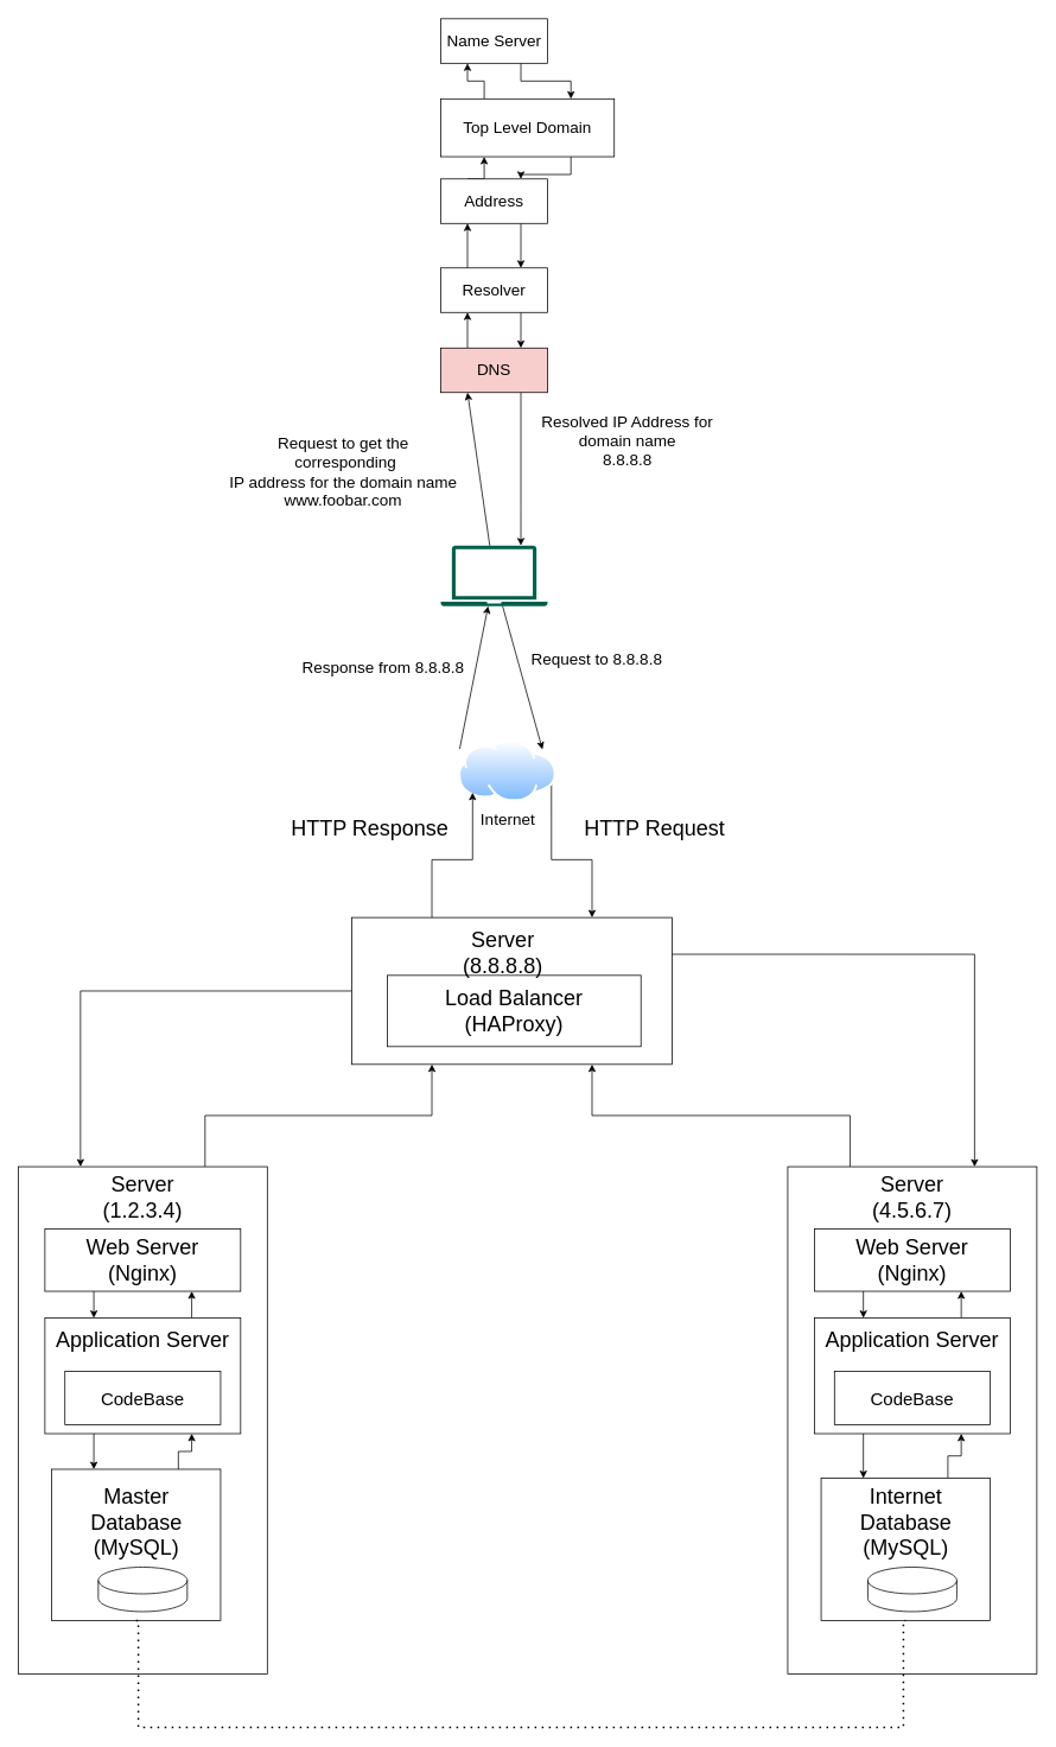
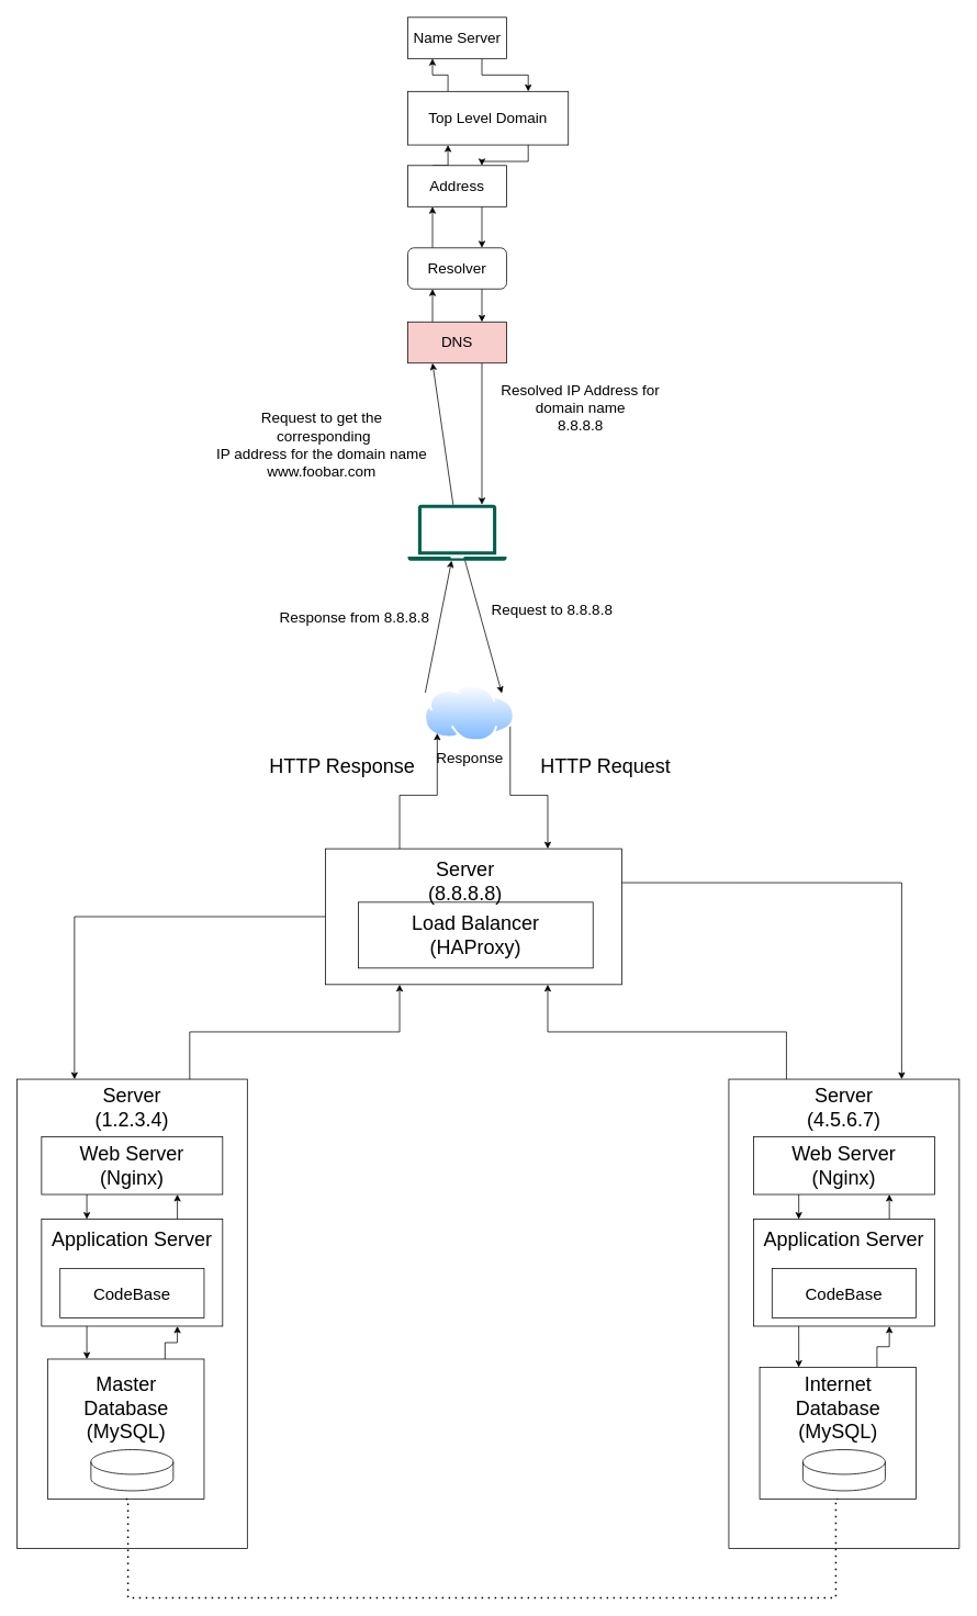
  <mxCell id="0" />
  <mxCell id="1" parent="0" />
  <mxCell id="2" value="" style="sketch=0;pointerEvents=1;shadow=0;dashed=0;html=1;strokeColor=none;fillColor=#005F4B;labelPosition=center;verticalLabelPosition=bottom;verticalAlign=top;align=center;outlineConnect=0;shape=mxgraph.veeam2.laptop;" vertex="1" parent="1"><mxGeometry x="495" y="612" width="120" height="68" as="geometry" /></mxCell>
  <mxCell id="3" style="edgeStyle=orthogonalEdgeStyle;rounded=0;orthogonalLoop=1;jettySize=auto;html=1;exitX=1;exitY=0.75;exitDx=0;exitDy=0;entryX=0.75;entryY=0;entryDx=0;entryDy=0;fontSize=24;" edge="1" parent="1" source="4" target="63"><mxGeometry relative="1" as="geometry" /></mxCell>
- <mxCell id="4" value="&lt;font style=&quot;font-size: 18px;&quot;&gt;Internet&lt;/font&gt;" style="aspect=fixed;perimeter=ellipsePerimeter;html=1;align=center;shadow=0;dashed=0;spacingTop=3;image;image=img/lib/active_directory/internet_cloud.svg;" vertex="1" parent="1"><mxGeometry x="515" y="830.7" width="110" height="69.3" as="geometry" /></mxCell>
+ <mxCell id="4" value="&lt;font style=&quot;font-size: 18px;&quot;&gt;Response&lt;/font&gt;" style="aspect=fixed;perimeter=ellipsePerimeter;html=1;align=center;shadow=0;dashed=0;spacingTop=3;image;image=img/lib/active_directory/internet_cloud.svg;" vertex="1" parent="1"><mxGeometry x="515" y="830.7" width="110" height="69.3" as="geometry" /></mxCell>
  <mxCell id="5" style="edgeStyle=orthogonalEdgeStyle;rounded=0;orthogonalLoop=1;jettySize=auto;html=1;exitX=0.75;exitY=0;exitDx=0;exitDy=0;entryX=0.25;entryY=1;entryDx=0;entryDy=0;fontSize=24;" edge="1" parent="1" source="6" target="63"><mxGeometry relative="1" as="geometry" /></mxCell>
  <mxCell id="6" value="" style="rounded=0;whiteSpace=wrap;html=1;" vertex="1" parent="1"><mxGeometry x="20" y="1310" width="280" height="570" as="geometry" /></mxCell>
  <mxCell id="7" style="edgeStyle=orthogonalEdgeStyle;rounded=0;orthogonalLoop=1;jettySize=auto;html=1;exitX=0.25;exitY=1;exitDx=0;exitDy=0;entryX=0.25;entryY=0;entryDx=0;entryDy=0;fontSize=24;" edge="1" parent="1" source="8" target="11"><mxGeometry relative="1" as="geometry" /></mxCell>
  <mxCell id="8" value="" style="rounded=0;whiteSpace=wrap;html=1;" vertex="1" parent="1"><mxGeometry x="50" y="1380" width="220" height="70" as="geometry" /></mxCell>
  <mxCell id="9" style="edgeStyle=orthogonalEdgeStyle;rounded=0;orthogonalLoop=1;jettySize=auto;html=1;exitX=0.75;exitY=0;exitDx=0;exitDy=0;entryX=0.75;entryY=1;entryDx=0;entryDy=0;fontSize=24;" edge="1" parent="1" source="11" target="8"><mxGeometry relative="1" as="geometry" /></mxCell>
  <mxCell id="10" style="edgeStyle=orthogonalEdgeStyle;rounded=0;orthogonalLoop=1;jettySize=auto;html=1;exitX=0.25;exitY=1;exitDx=0;exitDy=0;entryX=0.25;entryY=0;entryDx=0;entryDy=0;fontSize=24;" edge="1" parent="1" source="11" target="13"><mxGeometry relative="1" as="geometry" /></mxCell>
  <mxCell id="11" value="" style="rounded=0;whiteSpace=wrap;html=1;" vertex="1" parent="1"><mxGeometry x="50" y="1480" width="220" height="130" as="geometry" /></mxCell>
  <mxCell id="12" style="edgeStyle=orthogonalEdgeStyle;rounded=0;orthogonalLoop=1;jettySize=auto;html=1;exitX=0.75;exitY=0;exitDx=0;exitDy=0;entryX=0.75;entryY=1;entryDx=0;entryDy=0;fontSize=24;" edge="1" parent="1" source="13" target="11"><mxGeometry relative="1" as="geometry" /></mxCell>
  <mxCell id="13" value="" style="rounded=0;whiteSpace=wrap;html=1;" vertex="1" parent="1"><mxGeometry x="57.5" y="1650" width="190" height="170" as="geometry" /></mxCell>
  <mxCell id="14" value="" style="rounded=0;whiteSpace=wrap;html=1;" vertex="1" parent="1"><mxGeometry x="72.5" y="1540" width="175" height="60" as="geometry" /></mxCell>
  <mxCell id="15" value="Server&lt;br&gt;(1.2.3.4)" style="text;html=1;strokeColor=none;fillColor=none;align=center;verticalAlign=middle;whiteSpace=wrap;rounded=0;strokeWidth=7;fontSize=24;" vertex="1" parent="1"><mxGeometry x="90" y="1330" width="140" height="30" as="geometry" /></mxCell>
  <mxCell id="16" value="Web Server&lt;br&gt;(Nginx)" style="text;html=1;strokeColor=none;fillColor=none;align=center;verticalAlign=middle;whiteSpace=wrap;rounded=0;strokeWidth=7;fontSize=24;" vertex="1" parent="1"><mxGeometry x="60" y="1410" width="200" height="10" as="geometry" /></mxCell>
  <mxCell id="17" value="Application Server" style="text;html=1;strokeColor=none;fillColor=none;align=center;verticalAlign=middle;whiteSpace=wrap;rounded=0;strokeWidth=7;fontSize=24;" vertex="1" parent="1"><mxGeometry x="60" y="1490" width="200" height="30" as="geometry" /></mxCell>
  <mxCell id="18" value="CodeBase" style="text;html=1;strokeColor=none;fillColor=none;align=center;verticalAlign=middle;whiteSpace=wrap;rounded=0;strokeWidth=7;fontSize=20;" vertex="1" parent="1"><mxGeometry x="60" y="1555" width="200" height="30" as="geometry" /></mxCell>
  <mxCell id="19" value="Master&lt;br&gt;Database&lt;br&gt;(MySQL)" style="text;html=1;strokeColor=none;fillColor=none;align=center;verticalAlign=middle;whiteSpace=wrap;rounded=0;strokeWidth=7;fontSize=24;" vertex="1" parent="1"><mxGeometry x="52.5" y="1670" width="200" height="80" as="geometry" /></mxCell>
  <mxCell id="20" value="" style="endArrow=classic;html=1;rounded=0;fontSize=18;entryX=1;entryY=0;entryDx=0;entryDy=0;" edge="1" parent="1" source="2" target="4"><mxGeometry width="50" height="50" relative="1" as="geometry"><mxPoint x="685" y="659" as="sourcePoint" /><mxPoint x="725" y="630" as="targetPoint" /></mxGeometry></mxCell>
  <mxCell id="21" value="" style="endArrow=classic;html=1;rounded=0;fontSize=18;exitX=0.011;exitY=0.14;exitDx=0;exitDy=0;exitPerimeter=0;" edge="1" parent="1" source="4" target="2"><mxGeometry width="50" height="50" relative="1" as="geometry"><mxPoint x="945" y="700" as="sourcePoint" /><mxPoint x="995" y="650" as="targetPoint" /></mxGeometry></mxCell>
  <mxCell id="22" style="edgeStyle=orthogonalEdgeStyle;rounded=0;orthogonalLoop=1;jettySize=auto;html=1;exitX=0.25;exitY=0;exitDx=0;exitDy=0;entryX=0.25;entryY=1;entryDx=0;entryDy=0;fontSize=18;" edge="1" parent="1" source="24" target="27"><mxGeometry relative="1" as="geometry" /></mxCell>
  <mxCell id="23" style="edgeStyle=orthogonalEdgeStyle;rounded=0;orthogonalLoop=1;jettySize=auto;html=1;exitX=0.75;exitY=1;exitDx=0;exitDy=0;fontSize=18;entryX=0.75;entryY=0;entryDx=0;entryDy=0;" edge="1" parent="1" source="24" target="35"><mxGeometry relative="1" as="geometry" /></mxCell>
- <mxCell id="24" value="Resolver" style="rounded=0;whiteSpace=wrap;html=1;strokeWidth=1;fontSize=18;" vertex="1" parent="1"><mxGeometry x="495" y="300" width="120" height="50" as="geometry" /></mxCell>
+ <mxCell id="24" value="Resolver" style="whiteSpace=wrap;html=1;strokeWidth=1;fontSize=18;rounded=1;" vertex="1" parent="1"><mxGeometry x="495" y="300" width="120" height="50" as="geometry" /></mxCell>
  <mxCell id="25" style="edgeStyle=orthogonalEdgeStyle;rounded=0;orthogonalLoop=1;jettySize=auto;html=1;exitX=0.25;exitY=0;exitDx=0;exitDy=0;entryX=0.25;entryY=1;entryDx=0;entryDy=0;fontSize=18;" edge="1" parent="1" source="27" target="30"><mxGeometry relative="1" as="geometry" /></mxCell>
  <mxCell id="26" style="edgeStyle=orthogonalEdgeStyle;rounded=0;orthogonalLoop=1;jettySize=auto;html=1;exitX=0.75;exitY=1;exitDx=0;exitDy=0;entryX=0.75;entryY=0;entryDx=0;entryDy=0;fontSize=18;" edge="1" parent="1" source="27" target="24"><mxGeometry relative="1" as="geometry" /></mxCell>
  <mxCell id="27" value="Address" style="rounded=0;whiteSpace=wrap;html=1;strokeWidth=1;fontSize=18;" vertex="1" parent="1"><mxGeometry x="495" y="200" width="120" height="50" as="geometry" /></mxCell>
  <mxCell id="28" style="edgeStyle=orthogonalEdgeStyle;rounded=0;orthogonalLoop=1;jettySize=auto;html=1;exitX=0.25;exitY=0;exitDx=0;exitDy=0;entryX=0.25;entryY=1;entryDx=0;entryDy=0;fontSize=18;" edge="1" parent="1" source="30" target="32"><mxGeometry relative="1" as="geometry" /></mxCell>
  <mxCell id="29" style="edgeStyle=orthogonalEdgeStyle;rounded=0;orthogonalLoop=1;jettySize=auto;html=1;exitX=0.75;exitY=1;exitDx=0;exitDy=0;entryX=0.75;entryY=0;entryDx=0;entryDy=0;fontSize=18;" edge="1" parent="1" source="30" target="27"><mxGeometry relative="1" as="geometry" /></mxCell>
  <mxCell id="30" value="Top Level Domain" style="rounded=0;whiteSpace=wrap;html=1;strokeWidth=1;fontSize=18;" vertex="1" parent="1"><mxGeometry x="495" y="110" width="195" height="65" as="geometry" /></mxCell>
  <mxCell id="31" style="edgeStyle=orthogonalEdgeStyle;rounded=0;orthogonalLoop=1;jettySize=auto;html=1;exitX=0.75;exitY=1;exitDx=0;exitDy=0;entryX=0.75;entryY=0;entryDx=0;entryDy=0;fontSize=18;" edge="1" parent="1" source="32" target="30"><mxGeometry relative="1" as="geometry" /></mxCell>
  <mxCell id="32" value="Name Server" style="rounded=0;whiteSpace=wrap;html=1;strokeWidth=1;fontSize=18;" vertex="1" parent="1"><mxGeometry x="495" y="20" width="120" height="50" as="geometry" /></mxCell>
  <mxCell id="33" style="edgeStyle=orthogonalEdgeStyle;rounded=0;orthogonalLoop=1;jettySize=auto;html=1;exitX=0.25;exitY=0;exitDx=0;exitDy=0;entryX=0.25;entryY=1;entryDx=0;entryDy=0;fontSize=18;" edge="1" parent="1" source="35" target="24"><mxGeometry relative="1" as="geometry" /></mxCell>
  <mxCell id="34" style="edgeStyle=orthogonalEdgeStyle;rounded=0;orthogonalLoop=1;jettySize=auto;html=1;exitX=0.75;exitY=1;exitDx=0;exitDy=0;fontSize=18;" edge="1" parent="1" source="35" target="2"><mxGeometry relative="1" as="geometry"><Array as="points"><mxPoint x="585" y="570" /><mxPoint x="585" y="570" /></Array></mxGeometry></mxCell>
  <mxCell id="35" value="DNS" style="rounded=0;whiteSpace=wrap;html=1;strokeWidth=1;fontSize=18;fillColor=#f8cecc;" vertex="1" parent="1"><mxGeometry x="495" y="390" width="120" height="50" as="geometry" /></mxCell>
  <mxCell id="36" value="" style="endArrow=classic;html=1;rounded=0;fontSize=18;entryX=0.25;entryY=1;entryDx=0;entryDy=0;" edge="1" parent="1" source="2" target="35"><mxGeometry width="50" height="50" relative="1" as="geometry"><mxPoint x="675" y="600" as="sourcePoint" /><mxPoint x="525" y="560" as="targetPoint" /></mxGeometry></mxCell>
  <mxCell id="37" value="Resolved IP Address for domain name&lt;br&gt;8.8.8.8" style="text;html=1;strokeColor=none;fillColor=none;align=center;verticalAlign=middle;whiteSpace=wrap;rounded=0;strokeWidth=1;fontSize=18;" vertex="1" parent="1"><mxGeometry x="605" y="455" width="200" height="80" as="geometry" /></mxCell>
- <mxCell id="38" value="Request to get the&lt;br&gt;&amp;nbsp;corresponding &lt;br&gt;IP address for the domain name&lt;br&gt;www.foobar.com" style="text;html=1;align=center;verticalAlign=middle;resizable=0;points=[];autosize=1;strokeColor=none;fillColor=none;fontSize=18;" vertex="1" parent="1"><mxGeometry x="245" y="480" width="280" height="100" as="geometry" /></mxCell>
+ <mxCell id="38" value="Request to get the&lt;br&gt;&amp;nbsp;corresponding &lt;br&gt;IP address for the domain name&lt;br&gt;www.foobar.com" style="text;html=1;align=center;verticalAlign=middle;resizable=0;points=[];autosize=1;strokeColor=none;fillColor=none;fontSize=18;" vertex="1" parent="1"><mxGeometry x="250" y="490" width="280" height="100" as="geometry" /></mxCell>
  <mxCell id="39" value="Response from 8.8.8.8" style="text;html=1;align=center;verticalAlign=middle;resizable=0;points=[];autosize=1;strokeColor=none;fillColor=none;fontSize=18;" vertex="1" parent="1"><mxGeometry x="325" y="730" width="210" height="40" as="geometry" /></mxCell>
  <mxCell id="40" value="Request to 8.8.8.8" style="text;html=1;align=center;verticalAlign=middle;resizable=0;points=[];autosize=1;strokeColor=none;fillColor=none;fontSize=18;" vertex="1" parent="1"><mxGeometry x="585" y="720" width="170" height="40" as="geometry" /></mxCell>
  <mxCell id="41" value="&lt;font style=&quot;font-size: 24px;&quot;&gt;HTTP Request&lt;/font&gt;" style="text;html=1;align=center;verticalAlign=middle;resizable=0;points=[];autosize=1;strokeColor=none;fillColor=none;" vertex="1" parent="1"><mxGeometry x="645" y="910" width="180" height="40" as="geometry" /></mxCell>
  <mxCell id="42" value="&lt;font style=&quot;font-size: 24px;&quot;&gt;HTTP Response&lt;/font&gt;" style="text;html=1;align=center;verticalAlign=middle;resizable=0;points=[];autosize=1;strokeColor=none;fillColor=none;" vertex="1" parent="1"><mxGeometry x="315" y="910" width="200" height="40" as="geometry" /></mxCell>
  <mxCell id="43" value="" style="shape=cylinder3;whiteSpace=wrap;html=1;boundedLbl=1;backgroundOutline=1;size=15;fontSize=24;" vertex="1" parent="1"><mxGeometry x="110" y="1760" width="100" height="50" as="geometry" /></mxCell>
  <mxCell id="44" style="edgeStyle=orthogonalEdgeStyle;rounded=0;orthogonalLoop=1;jettySize=auto;html=1;exitX=0.25;exitY=0;exitDx=0;exitDy=0;entryX=0.75;entryY=1;entryDx=0;entryDy=0;fontSize=24;" edge="1" parent="1" source="45" target="63"><mxGeometry relative="1" as="geometry" /></mxCell>
  <mxCell id="45" value="" style="rounded=0;whiteSpace=wrap;html=1;" vertex="1" parent="1"><mxGeometry x="885" y="1310" width="280" height="570" as="geometry" /></mxCell>
  <mxCell id="46" style="edgeStyle=orthogonalEdgeStyle;rounded=0;orthogonalLoop=1;jettySize=auto;html=1;exitX=0.25;exitY=1;exitDx=0;exitDy=0;entryX=0.25;entryY=0;entryDx=0;entryDy=0;fontSize=24;" edge="1" parent="1" source="47" target="50"><mxGeometry relative="1" as="geometry" /></mxCell>
  <mxCell id="47" value="" style="rounded=0;whiteSpace=wrap;html=1;" vertex="1" parent="1"><mxGeometry x="915" y="1380" width="220" height="70" as="geometry" /></mxCell>
  <mxCell id="48" style="edgeStyle=orthogonalEdgeStyle;rounded=0;orthogonalLoop=1;jettySize=auto;html=1;exitX=0.75;exitY=0;exitDx=0;exitDy=0;entryX=0.75;entryY=1;entryDx=0;entryDy=0;fontSize=24;" edge="1" parent="1" source="50" target="47"><mxGeometry relative="1" as="geometry" /></mxCell>
  <mxCell id="49" style="edgeStyle=orthogonalEdgeStyle;rounded=0;orthogonalLoop=1;jettySize=auto;html=1;exitX=0.25;exitY=1;exitDx=0;exitDy=0;entryX=0.25;entryY=0;entryDx=0;entryDy=0;fontSize=24;" edge="1" parent="1" source="50" target="52"><mxGeometry relative="1" as="geometry" /></mxCell>
  <mxCell id="50" value="" style="rounded=0;whiteSpace=wrap;html=1;" vertex="1" parent="1"><mxGeometry x="915" y="1480" width="220" height="130" as="geometry" /></mxCell>
  <mxCell id="51" style="edgeStyle=orthogonalEdgeStyle;rounded=0;orthogonalLoop=1;jettySize=auto;html=1;exitX=0.75;exitY=0;exitDx=0;exitDy=0;entryX=0.75;entryY=1;entryDx=0;entryDy=0;fontSize=24;" edge="1" parent="1" source="52" target="50"><mxGeometry relative="1" as="geometry" /></mxCell>
  <mxCell id="52" value="" style="rounded=0;whiteSpace=wrap;html=1;" vertex="1" parent="1"><mxGeometry x="922.5" y="1660" width="190" height="160" as="geometry" /></mxCell>
  <mxCell id="53" value="" style="rounded=0;whiteSpace=wrap;html=1;" vertex="1" parent="1"><mxGeometry x="937.5" y="1540" width="175" height="60" as="geometry" /></mxCell>
  <mxCell id="54" value="Server&lt;br&gt;(4.5.6.7)" style="text;html=1;strokeColor=none;fillColor=none;align=center;verticalAlign=middle;whiteSpace=wrap;rounded=0;strokeWidth=7;fontSize=24;" vertex="1" parent="1"><mxGeometry x="955" y="1330" width="140" height="30" as="geometry" /></mxCell>
  <mxCell id="55" value="Web Server&lt;br&gt;(Nginx)" style="text;html=1;strokeColor=none;fillColor=none;align=center;verticalAlign=middle;whiteSpace=wrap;rounded=0;strokeWidth=7;fontSize=24;" vertex="1" parent="1"><mxGeometry x="925" y="1410" width="200" height="10" as="geometry" /></mxCell>
  <mxCell id="56" value="Application Server" style="text;html=1;strokeColor=none;fillColor=none;align=center;verticalAlign=middle;whiteSpace=wrap;rounded=0;strokeWidth=7;fontSize=24;" vertex="1" parent="1"><mxGeometry x="925" y="1490" width="200" height="30" as="geometry" /></mxCell>
  <mxCell id="57" value="CodeBase" style="text;html=1;strokeColor=none;fillColor=none;align=center;verticalAlign=middle;whiteSpace=wrap;rounded=0;strokeWidth=7;fontSize=20;" vertex="1" parent="1"><mxGeometry x="925" y="1555" width="200" height="30" as="geometry" /></mxCell>
  <mxCell id="58" value="Internet&lt;br&gt;Database&lt;br&gt;(MySQL)" style="text;html=1;strokeColor=none;fillColor=none;align=center;verticalAlign=middle;whiteSpace=wrap;rounded=0;strokeWidth=7;fontSize=24;" vertex="1" parent="1"><mxGeometry x="917.5" y="1670" width="200" height="80" as="geometry" /></mxCell>
  <mxCell id="59" value="" style="shape=cylinder3;whiteSpace=wrap;html=1;boundedLbl=1;backgroundOutline=1;size=15;fontSize=24;" vertex="1" parent="1"><mxGeometry x="975" y="1760" width="100" height="50" as="geometry" /></mxCell>
  <mxCell id="60" style="edgeStyle=orthogonalEdgeStyle;rounded=0;orthogonalLoop=1;jettySize=auto;html=1;exitX=0.25;exitY=0;exitDx=0;exitDy=0;entryX=0;entryY=1;entryDx=0;entryDy=0;fontSize=24;" edge="1" parent="1" source="63" target="4"><mxGeometry relative="1" as="geometry" /></mxCell>
  <mxCell id="61" style="edgeStyle=orthogonalEdgeStyle;rounded=0;orthogonalLoop=1;jettySize=auto;html=1;exitX=0;exitY=0.5;exitDx=0;exitDy=0;entryX=0.25;entryY=0;entryDx=0;entryDy=0;fontSize=24;" edge="1" parent="1" source="63" target="6"><mxGeometry relative="1" as="geometry" /></mxCell>
  <mxCell id="62" style="edgeStyle=orthogonalEdgeStyle;rounded=0;orthogonalLoop=1;jettySize=auto;html=1;exitX=1;exitY=0.25;exitDx=0;exitDy=0;entryX=0.75;entryY=0;entryDx=0;entryDy=0;fontSize=24;" edge="1" parent="1" source="63" target="45"><mxGeometry relative="1" as="geometry" /></mxCell>
  <mxCell id="63" value="" style="rounded=0;whiteSpace=wrap;html=1;fontSize=24;" vertex="1" parent="1"><mxGeometry x="395" y="1030" width="360" height="165" as="geometry" /></mxCell>
  <mxCell id="64" value="Load Balancer&lt;br&gt;(HAProxy)" style="rounded=0;whiteSpace=wrap;html=1;fontSize=24;" vertex="1" parent="1"><mxGeometry x="435" y="1095" width="285" height="80" as="geometry" /></mxCell>
  <mxCell id="65" value="Server&lt;br&gt;(8.8.8.8)" style="text;html=1;strokeColor=none;fillColor=none;align=center;verticalAlign=middle;whiteSpace=wrap;rounded=0;strokeWidth=7;fontSize=24;" vertex="1" parent="1"><mxGeometry x="495" y="1055" width="140" height="30" as="geometry" /></mxCell>
  <mxCell id="66" value="" style="endArrow=none;dashed=1;html=1;dashPattern=1 3;strokeWidth=2;rounded=0;fontSize=24;edgeStyle=orthogonalEdgeStyle;exitX=0.5;exitY=1;exitDx=0;exitDy=0;entryX=0.5;entryY=1;entryDx=0;entryDy=0;" edge="1" parent="1" source="13" target="52"><mxGeometry width="50" height="50" relative="1" as="geometry"><mxPoint x="155" y="1970" as="sourcePoint" /><mxPoint x="1015" y="1960" as="targetPoint" /><Array as="points"><mxPoint x="155" y="1820" /><mxPoint x="155" y="1940" /><mxPoint x="1015" y="1940" /><mxPoint x="1015" y="1820" /></Array></mxGeometry></mxCell>
